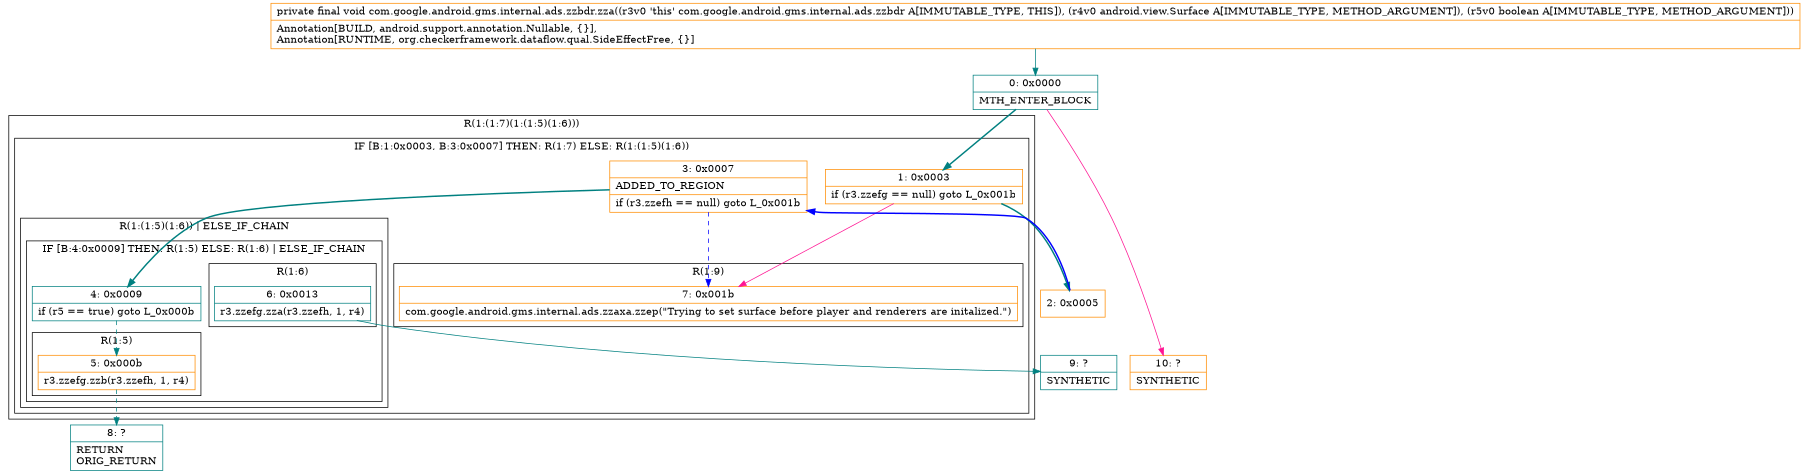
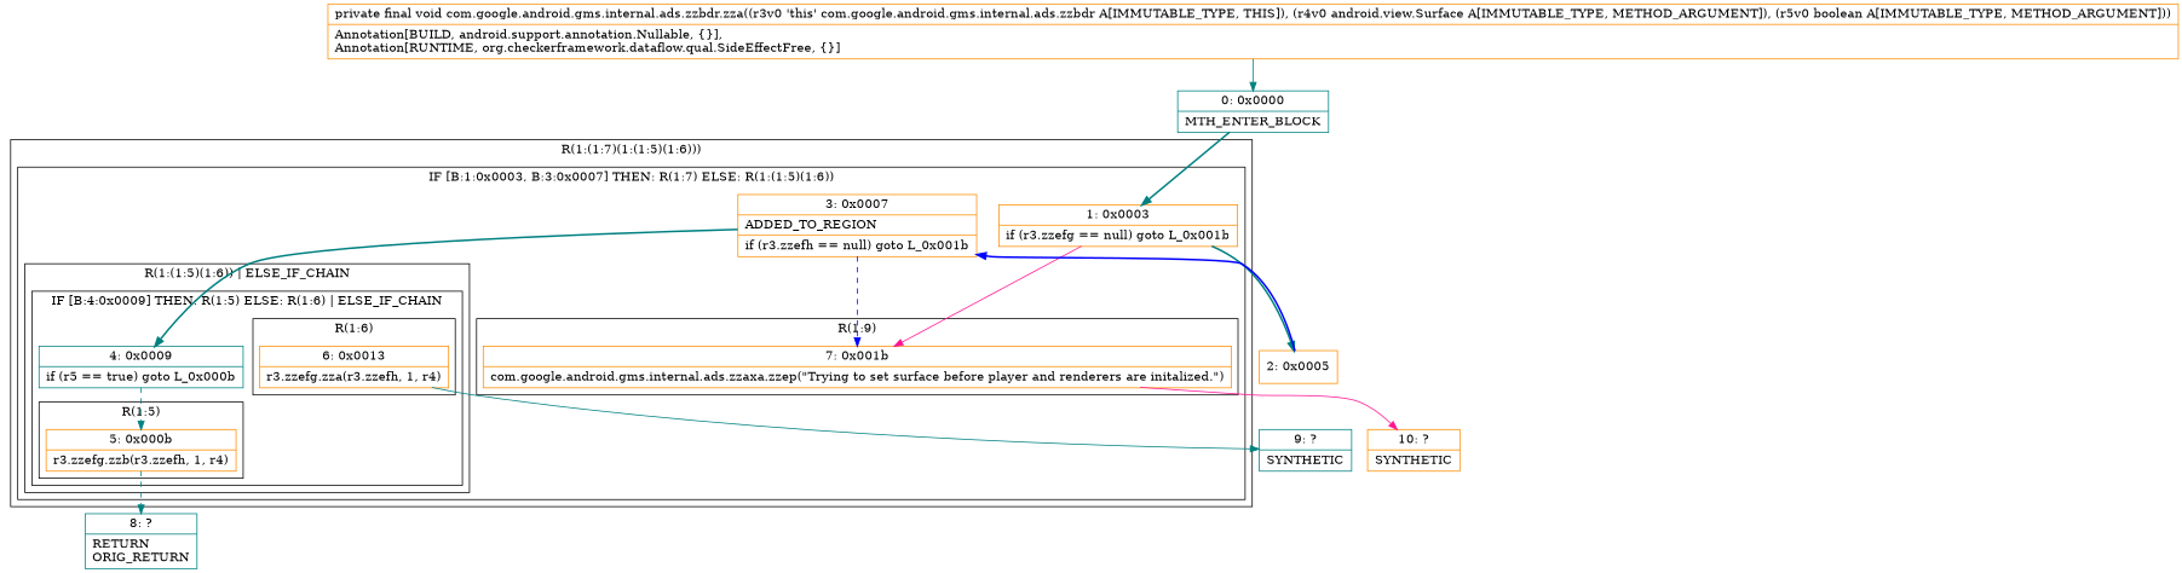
  digraph {
    node [color=darkorange shape=record]
    edge [color=teal style=solid]
    n1 [label="{7\:\ 0x001b|com.google.android.gms.internal.ads.zzaxa.zzep(\"Trying to set surface before player and renderers are initalized.\")\l}"]
    n2 [label="{5\:\ 0x000b|r3.zzefg.zzb(r3.zzefh, 1, r4)\l}"]
-   n3 [color=teal label="{6\:\ 0x0013|r3.zzefg.zza(r3.zzefh, 1, r4)\l}"]
+   n3 [label="{6\:\ 0x0013|r3.zzefg.zza(r3.zzefh, 1, r4)\l}"]
    n4 [color=teal label="{4\:\ 0x0009|if (r5 == true) goto L_0x000b\l}"]
    n5 [label="{1\:\ 0x0003|if (r3.zzefg == null) goto L_0x001b\l}"]
    n6 [label="{3\:\ 0x0007|ADDED_TO_REGION\l|if (r3.zzefh == null) goto L_0x001b\l}"]
    n7 [label="{10\:\ ?|SYNTHETIC\l}"]
    n8 [color=teal label="{8\:\ ?|RETURN\lORIG_RETURN\l}"]
    n9 [color=teal label="{9\:\ ?|SYNTHETIC\l}"]
    n10 [label="{2\:\ 0x0005}"]
    n11 [color=teal label="{0\:\ 0x0000|MTH_ENTER_BLOCK\l}"]
    n12 [label="{private final void com.google.android.gms.internal.ads.zzbdr.zza((r3v0 'this' com.google.android.gms.internal.ads.zzbdr A[IMMUTABLE_TYPE, THIS]), (r4v0 android.view.Surface A[IMMUTABLE_TYPE, METHOD_ARGUMENT]), (r5v0 boolean A[IMMUTABLE_TYPE, METHOD_ARGUMENT]))  | Annotation[BUILD, android.support.annotation.Nullable, \{\}], \lAnnotation[RUNTIME, org.checkerframework.dataflow.qual.SideEffectFree, \{\}]\l}"]
    subgraph cluster_1 {
      label="R(1:(1:7)(1:(1:5)(1:6)))"
      subgraph cluster_2 {
        label="IF [B:1:0x0003, B:3:0x0007] THEN: R(1:7) ELSE: R(1:(1:5)(1:6))"
        n5
        n6
        subgraph cluster_3 {
          label="R(1:9)"
          n1
        }
        subgraph cluster_4 {
          label="R(1:(1:5)(1:6)) | ELSE_IF_CHAIN\l"
          subgraph cluster_5 {
            label="IF [B:4:0x0009] THEN: R(1:5) ELSE: R(1:6) | ELSE_IF_CHAIN\l"
            n4
            subgraph cluster_6 {
              label="R(1:5)"
              n2
            }
            subgraph cluster_7 {
              label="R(1:6)"
              n3
            }
          }
        }
      }
    }
-   n11 -> n7 [color=deeppink]
+   n1 -> n7 [color=deeppink]
    n2 -> n8 [style=dashed]
    n3 -> n9
    n4 -> n2 [style=dashed]
    n5 -> n1 [color=deeppink]
    n5 -> n10 [style=bold]
    n6 -> n1 [color=blue style=dashed]
    n6 -> n4 [style=bold]
    n10 -> n6 [color=blue style=bold]
    n11 -> n5 [style=bold]
    n12 -> n11
  }
